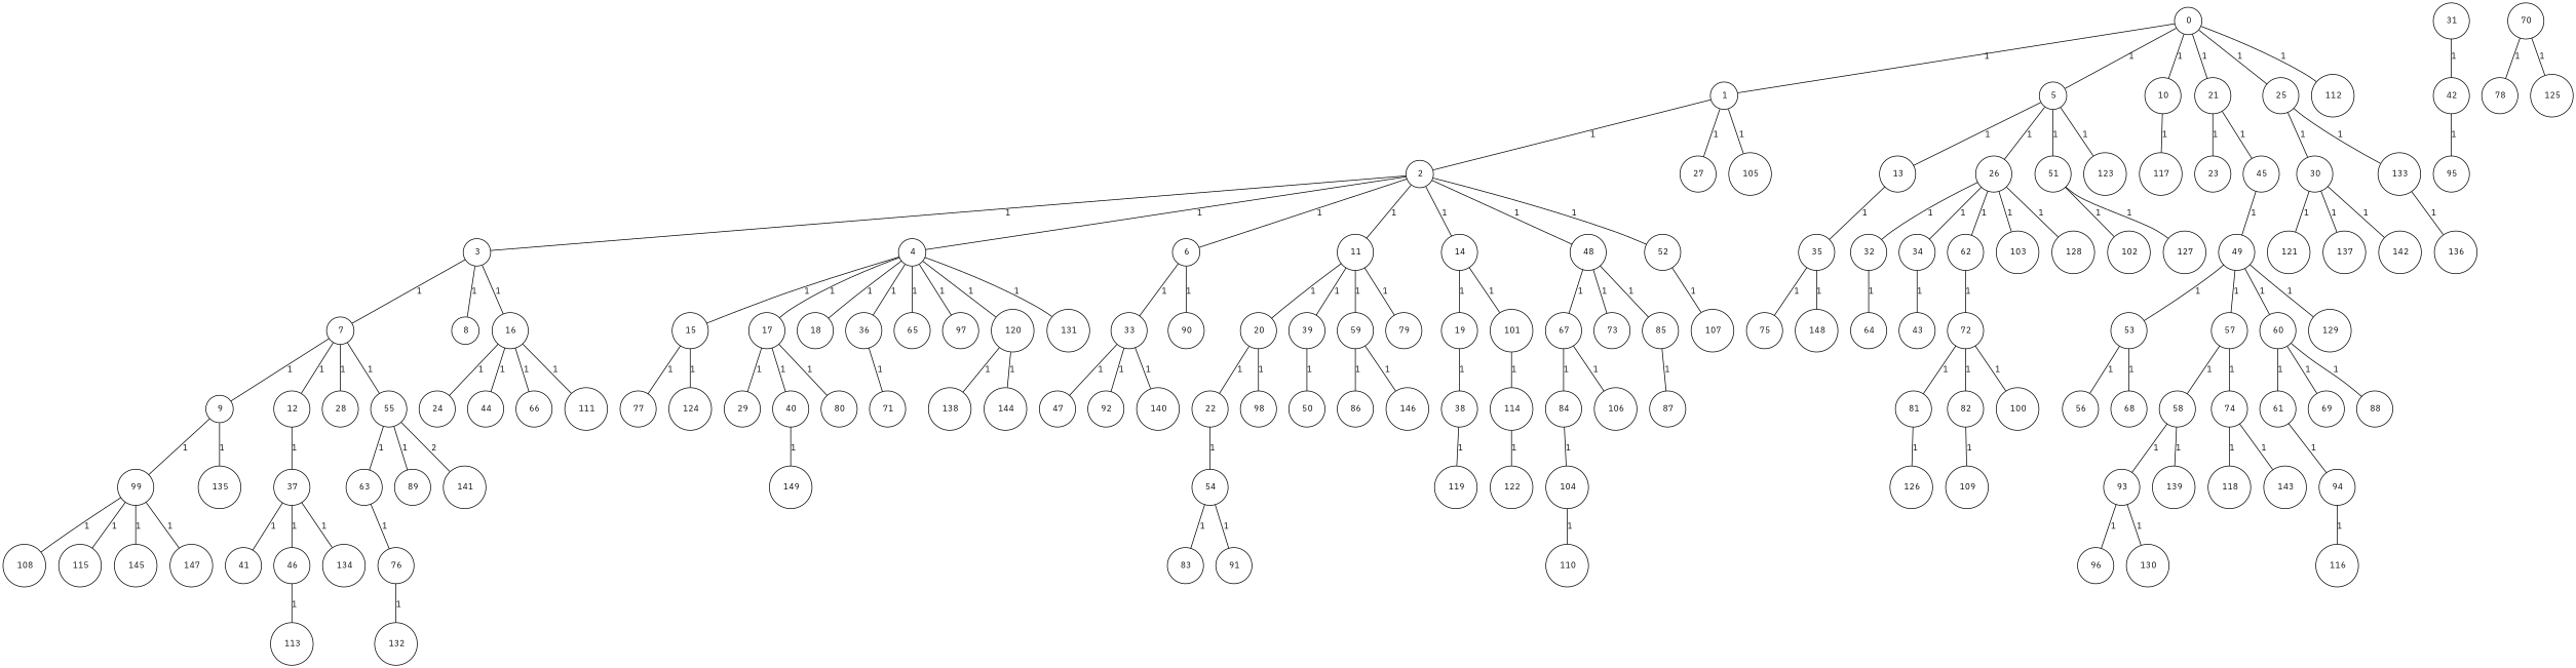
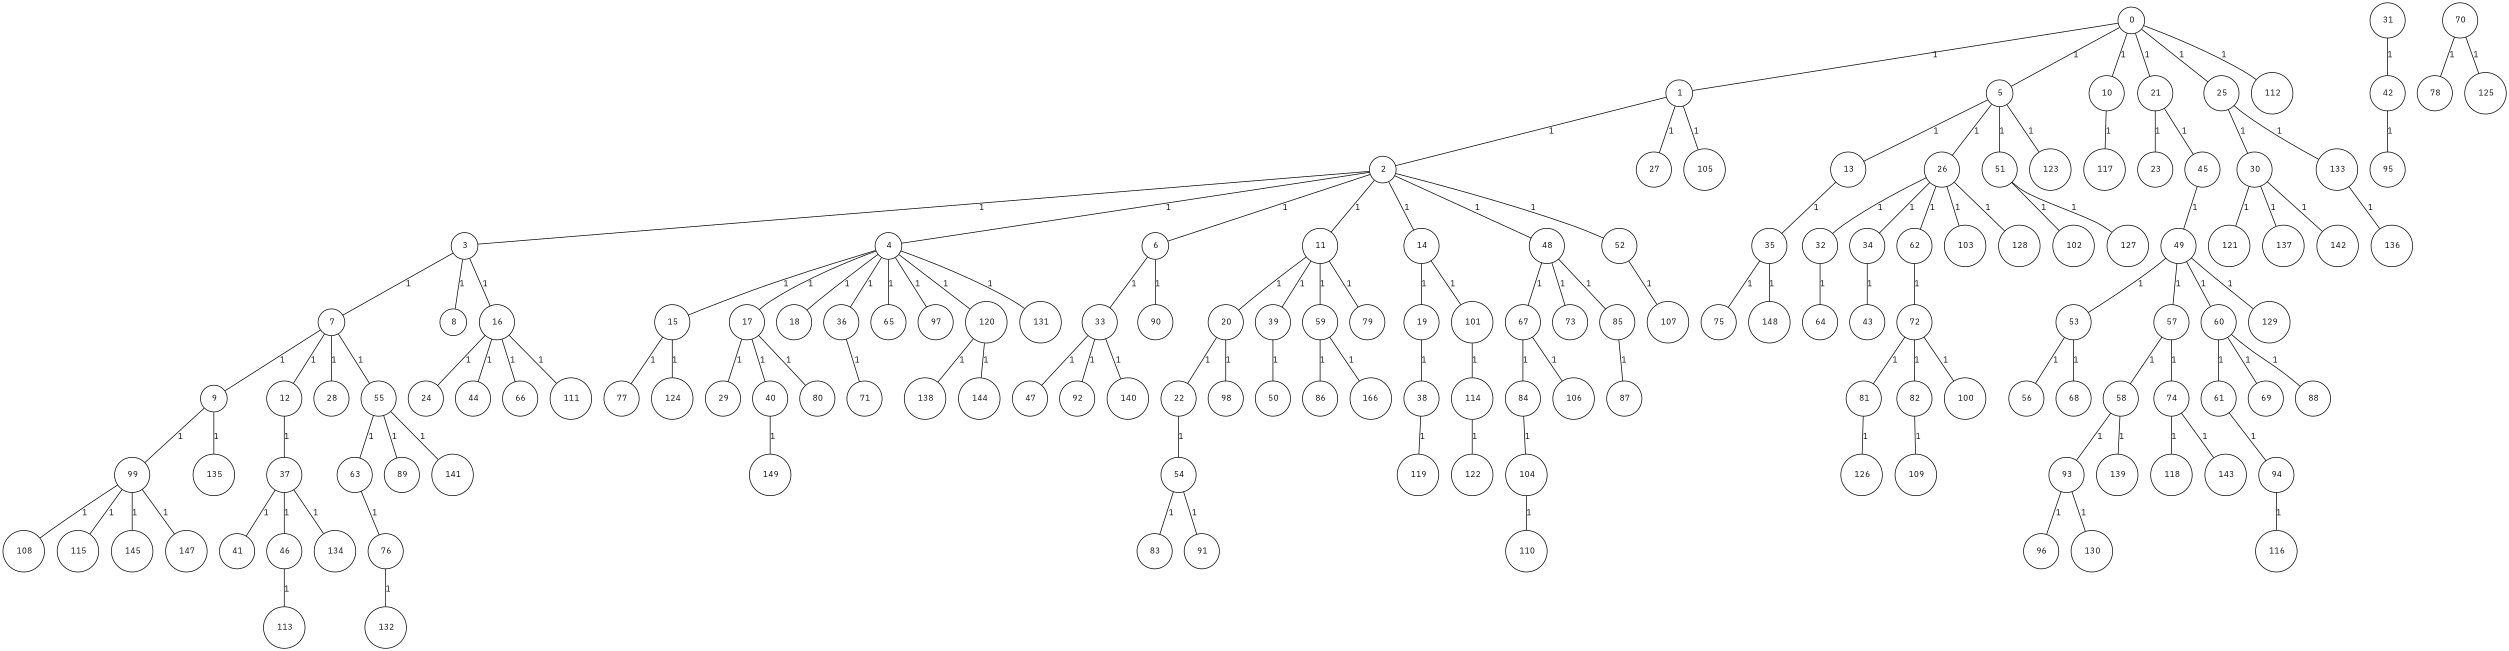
  graph {
    fixedsize="true;"
    fontname="IBM Plex Sans"
    node [color=black fontname="IBM Plex Sans" fontsize=12 hight=.12 shape=circle]
    edge [fontname="IBM Plex Sans" fontsize=12]
    n1 [label=" 0" width=.12]
    n2 [label=" 1" width=.12]
    n3 [label=" 5" width=.12]
    n4 [label=" 10" width=.12]
    n5 [label=" 21" width=.12]
    n6 [label=" 25" width=.12]
    n7 [label=" 112" width=.12]
    n8 [label=" 2" width=.12]
    n9 [label=" 27" width=.12]
    n10 [label=" 105" width=.12]
    n11 [label=" 13" width=.12]
    n12 [label=" 26" width=.12]
    n13 [label=" 51" width=.12]
    n14 [label=" 123" width=.12]
    n15 [label=" 117" width=.12]
    n16 [label=" 23" width=.12]
    n17 [label=" 45" width=.12]
    n18 [label=" 30" width=.12]
    n19 [label=" 133" width=.12]
    n20 [label=" 3" width=.12]
    n21 [label=" 4" width=.12]
    n22 [label=" 6" width=.12]
    n23 [label=" 11" width=.12]
    n24 [label=" 14" width=.12]
    n25 [label=" 48" width=.12]
    n26 [label=" 52" width=.12]
    n27 [label=" 7" width=.12]
    n28 [label=" 8" width=.12]
    n29 [label=" 16" width=.12]
    n30 [label=" 15" width=.12]
    n31 [label=" 17" width=.12]
    n32 [label=" 18" width=.12]
    n33 [label=" 36" width=.12]
    n34 [label=" 65" width=.12]
    n35 [label=" 97" width=.12]
    n36 [label=" 120" width=.12]
    n37 [label=" 131" width=.12]
    n38 [label=" 33" width=.12]
    n39 [label=" 90" width=.12]
    n40 [label=" 20" width=.12]
    n41 [label=" 39" width=.12]
    n42 [label=" 59" width=.12]
    n43 [label=" 79" width=.12]
    n44 [label=" 19" width=.12]
    n45 [label=" 101" width=.12]
    n46 [label=" 67" width=.12]
    n47 [label=" 73" width=.12]
    n48 [label=" 85" width=.12]
    n49 [label=" 107" width=.12]
    n50 [label=" 9" width=.12]
    n51 [label=" 12" width=.12]
    n52 [label=" 28" width=.12]
    n53 [label=" 55" width=.12]
    n54 [label=" 24" width=.12]
    n55 [label=" 44" width=.12]
    n56 [label=" 66" width=.12]
    n57 [label=" 111" width=.12]
    n58 [label=" 77" width=.12]
    n59 [label=" 124" width=.12]
    n60 [label=" 29" width=.12]
    n61 [label=" 40" width=.12]
    n62 [label=" 80" width=.12]
    n63 [label=" 71" width=.12]
    n64 [label=" 138" width=.12]
    n65 [label=" 144" width=.12]
    n66 [label=" 35" width=.12]
    n67 [label=" 32" width=.12]
    n68 [label=" 34" width=.12]
    n69 [label=" 62" width=.12]
    n70 [label=" 103" width=.12]
    n71 [label=" 128" width=.12]
    n72 [label=" 102" width=.12]
    n73 [label=" 127" width=.12]
    n74 [label=" 47" width=.12]
    n75 [label=" 92" width=.12]
    n76 [label=" 140" width=.12]
    n77 [label=" 99" width=.12]
    n78 [label=" 135" width=.12]
    n79 [label=" 37" width=.12]
    n80 [label=" 63" width=.12]
    n81 [label=" 89" width=.12]
    n82 [label=" 141" width=.12]
    n83 [label=" 108" width=.12]
    n84 [label=" 115" width=.12]
    n85 [label=" 145" width=.12]
    n86 [label=" 147" width=.12]
    n87 [label=" 22" width=.12]
    n88 [label=" 98" width=.12]
    n89 [label=" 50" width=.12]
    n90 [label=" 86" width=.12]
-   n91 [label=" 146" width=.12]
+   n91 [label=166 width=.12]
    n92 [label=" 41" width=.12]
    n93 [label=" 46" width=.12]
    n94 [label=" 134" width=.12]
    n95 [label=" 75" width=.12]
    n96 [label=" 148" width=.12]
    n97 [label=" 38" width=.12]
    n98 [label=" 114" width=.12]
    n99 [label=" 149" width=.12]
    n100 [label=" 119" width=.12]
    n101 [label=" 54" width=.12]
    n102 [label=" 49" width=.12]
    n103 [label=" 83" width=.12]
    n104 [label=" 91" width=.12]
    n105 [label=" 121" width=.12]
    n106 [label=" 137" width=.12]
    n107 [label=" 142" width=.12]
    n108 [label=" 136" width=.12]
    n109 [label=" 64" width=.12]
    n110 [label=" 43" width=.12]
    n111 [label=" 72" width=.12]
    n112 [label=" 31" width=.12]
    n113 [label=" 42" width=.12]
    n114 [label=" 95" width=.12]
    n115 [label=" 113" width=.12]
    n116 [label=" 53" width=.12]
    n117 [label=" 57" width=.12]
    n118 [label=" 60" width=.12]
    n119 [label=" 129" width=.12]
    n120 [label=" 84" width=.12]
    n121 [label=" 106" width=.12]
    n122 [label=" 87" width=.12]
    n123 [label=" 56" width=.12]
    n124 [label=" 68" width=.12]
    n125 [label=" 58" width=.12]
    n126 [label=" 74" width=.12]
    n127 [label=" 61" width=.12]
    n128 [label=" 69" width=.12]
    n129 [label=" 88" width=.12]
    n130 [label=" 76" width=.12]
    n131 [label=" 93" width=.12]
    n132 [label=" 139" width=.12]
    n133 [label=" 118" width=.12]
    n134 [label=" 143" width=.12]
    n135 [label=" 96" width=.12]
    n136 [label=" 130" width=.12]
    n137 [label=" 94" width=.12]
    n138 [label=" 116" width=.12]
    n139 [label=" 81" width=.12]
    n140 [label=" 82" width=.12]
    n141 [label=" 100" width=.12]
    n142 [label=" 132" width=.12]
    n143 [label=" 70" width=.12]
    n144 [label=" 78" width=.12]
    n145 [label=" 125" width=.12]
    n146 [label=" 104" width=.12]
    n147 [label=" 126" width=.12]
    n148 [label=" 109" width=.12]
    n149 [label=" 110" width=.12]
    n150 [label=" 122" width=.12]
    n1 -- n2 [label=1]
    n1 -- n3 [label=1]
    n1 -- n4 [label=1]
    n1 -- n5 [label=1]
    n1 -- n6 [label=1]
    n1 -- n7 [label=1]
    n2 -- n8 [label=1]
    n2 -- n9 [label=1]
    n2 -- n10 [label=1]
    n3 -- n11 [label=1]
    n3 -- n12 [label=1]
    n3 -- n13 [label=1]
    n3 -- n14 [label=1]
    n4 -- n15 [label=1]
    n5 -- n16 [label=1]
    n5 -- n17 [label=1]
    n6 -- n18 [label=1]
    n6 -- n19 [label=1]
    n8 -- n20 [label=1]
    n8 -- n21 [label=1]
    n8 -- n22 [label=1]
    n8 -- n23 [label=1]
    n8 -- n24 [label=1]
    n8 -- n25 [label=1]
    n8 -- n26 [label=1]
    n11 -- n66 [label=1]
    n12 -- n67 [label=1]
    n12 -- n68 [label=1]
    n12 -- n69 [label=1]
    n12 -- n70 [label=1]
    n12 -- n71 [label=1]
    n13 -- n72 [label=1]
    n13 -- n73 [label=1]
    n17 -- n102 [label=1]
    n18 -- n105 [label=1]
    n18 -- n106 [label=1]
    n18 -- n107 [label=1]
    n19 -- n108 [label=1]
    n20 -- n27 [label=1]
    n20 -- n28 [label=1]
    n20 -- n29 [label=1]
    n21 -- n30 [label=1]
    n21 -- n31 [label=1]
    n21 -- n32 [label=1]
    n21 -- n33 [label=1]
    n21 -- n34 [label=1]
    n21 -- n35 [label=1]
    n21 -- n36 [label=1]
    n21 -- n37 [label=1]
    n22 -- n38 [label=1]
    n22 -- n39 [label=1]
    n23 -- n40 [label=1]
    n23 -- n41 [label=1]
    n23 -- n42 [label=1]
    n23 -- n43 [label=1]
    n24 -- n44 [label=1]
    n24 -- n45 [label=1]
    n25 -- n46 [label=1]
    n25 -- n47 [label=1]
    n25 -- n48 [label=1]
    n26 -- n49 [label=1]
    n27 -- n50 [label=1]
    n27 -- n51 [label=1]
    n27 -- n52 [label=1]
    n27 -- n53 [label=1]
    n29 -- n54 [label=1]
    n29 -- n55 [label=1]
    n29 -- n56 [label=1]
    n29 -- n57 [label=1]
    n30 -- n58 [label=1]
    n30 -- n59 [label=1]
    n31 -- n60 [label=1]
    n31 -- n61 [label=1]
    n31 -- n62 [label=1]
    n33 -- n63 [label=1]
    n36 -- n64 [label=1]
    n36 -- n65 [label=1]
    n38 -- n74 [label=1]
    n38 -- n75 [label=1]
    n38 -- n76 [label=1]
    n40 -- n87 [label=1]
    n40 -- n88 [label=1]
    n41 -- n89 [label=1]
    n42 -- n90 [label=1]
    n42 -- n91 [label=1]
    n44 -- n97 [label=1]
    n45 -- n98 [label=1]
    n46 -- n120 [label=1]
    n46 -- n121 [label=1]
    n48 -- n122 [label=1]
    n50 -- n77 [label=1]
    n50 -- n78 [label=1]
    n51 -- n79 [label=1]
    n53 -- n80 [label=1]
    n53 -- n81 [label=1]
-   n53 -- n82 [label=2]
+   n53 -- n82 [label=1]
    n61 -- n99 [label=1]
    n66 -- n95 [label=1]
    n66 -- n96 [label=1]
    n67 -- n109 [label=1]
    n68 -- n110 [label=1]
    n69 -- n111 [label=1]
    n77 -- n83 [label=1]
    n77 -- n84 [label=1]
    n77 -- n85 [label=1]
    n77 -- n86 [label=1]
    n79 -- n92 [label=1]
    n79 -- n93 [label=1]
    n79 -- n94 [label=1]
    n80 -- n130 [label=1]
    n87 -- n101 [label=1]
    n93 -- n115 [label=1]
    n97 -- n100 [label=1]
    n98 -- n150 [label=1]
    n101 -- n103 [label=1]
    n101 -- n104 [label=1]
    n102 -- n116 [label=1]
    n102 -- n117 [label=1]
    n102 -- n118 [label=1]
    n102 -- n119 [label=1]
    n111 -- n139 [label=1]
    n111 -- n140 [label=1]
    n111 -- n141 [label=1]
    n112 -- n113 [label=1]
    n113 -- n114 [label=1]
    n116 -- n123 [label=1]
    n116 -- n124 [label=1]
    n117 -- n125 [label=1]
    n117 -- n126 [label=1]
    n118 -- n127 [label=1]
    n118 -- n128 [label=1]
    n118 -- n129 [label=1]
    n120 -- n146 [label=1]
    n125 -- n131 [label=1]
    n125 -- n132 [label=1]
    n126 -- n133 [label=1]
    n126 -- n134 [label=1]
    n127 -- n137 [label=1]
    n130 -- n142 [label=1]
    n131 -- n135 [label=1]
    n131 -- n136 [label=1]
    n137 -- n138 [label=1]
    n139 -- n147 [label=1]
    n140 -- n148 [label=1]
    n143 -- n144 [label=1]
    n143 -- n145 [label=1]
    n146 -- n149 [label=1]
  }
